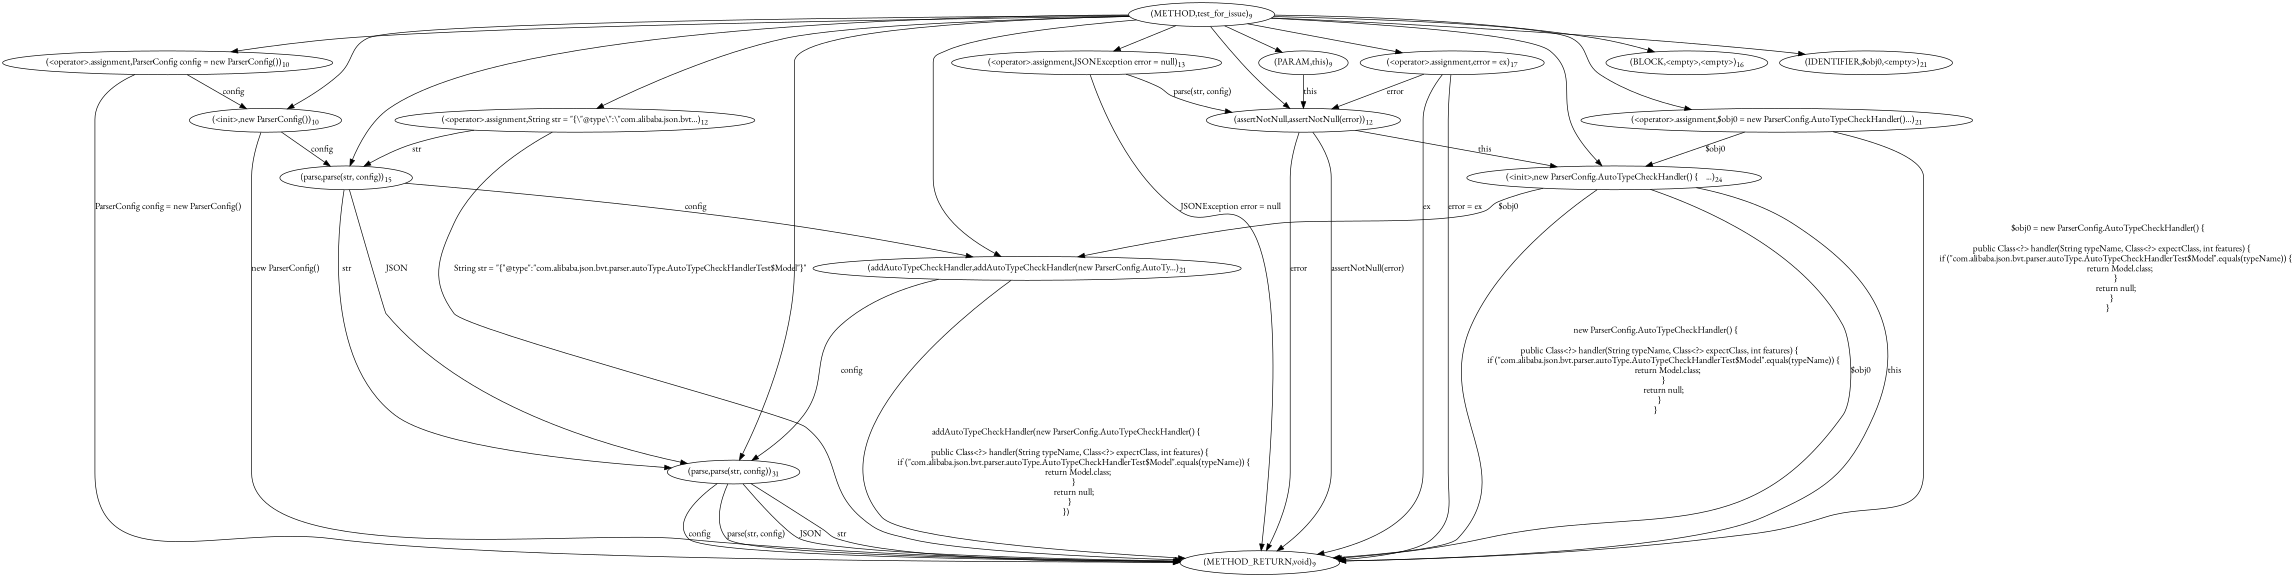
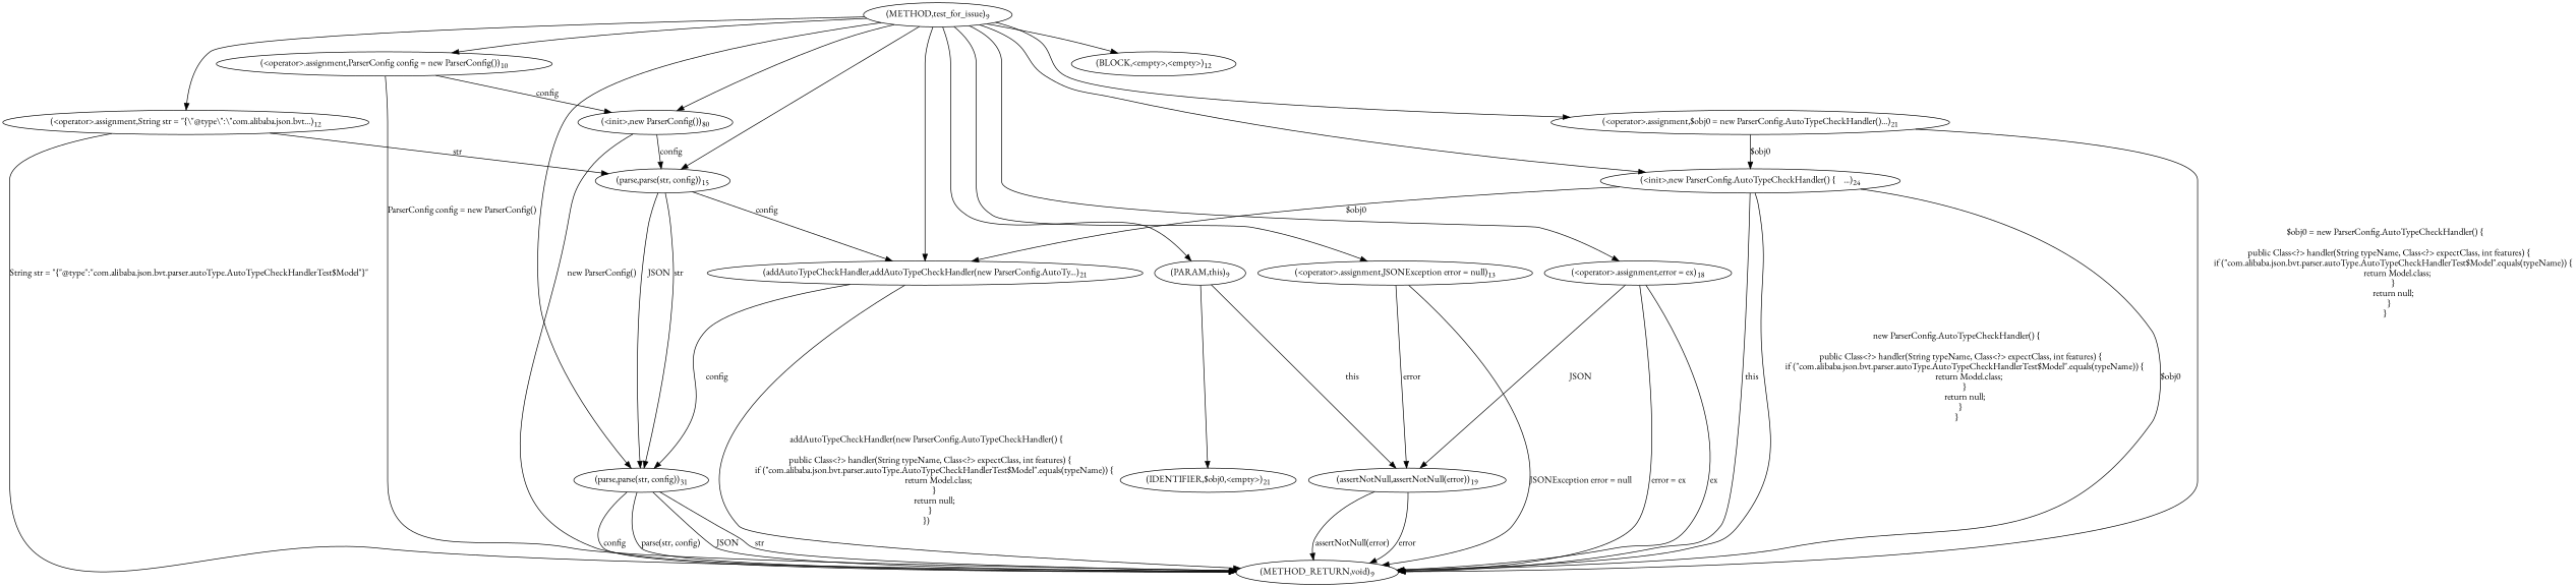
  digraph {
    fontname="EB Garamond"
    node [fontname="EB Garamond"]
    edge [fontname="EB Garamond"]
    n1 [label=<(METHOD,test_for_issue)<SUB>9</SUB>>]
    n2 [label=<(PARAM,this)<SUB>9</SUB>>]
    n3 [label=<(&lt;operator&gt;.assignment,ParserConfig config = new ParserConfig())<SUB>10</SUB>>]
-   n4 [label=<(&lt;init&gt;,new ParserConfig())<SUB>10</SUB>>]
+   n4 [label=<(&lt;init&gt;,new ParserConfig())<SUB>80</SUB>>]
    n5 [label=<(&lt;operator&gt;.assignment,String str = &quot;{\&quot;@type\&quot;:\&quot;com.alibaba.json.bvt...)<SUB>12</SUB>>]
    n6 [label=<(&lt;operator&gt;.assignment,JSONException error = null)<SUB>13</SUB>>]
-   n7 [label=<(assertNotNull,assertNotNull(error))<SUB>12</SUB>>]
+   n7 [label=<(assertNotNull,assertNotNull(error))<SUB>19</SUB>>]
    n8 [label=<(addAutoTypeCheckHandler,addAutoTypeCheckHandler(new ParserConfig.AutoTy...)<SUB>21</SUB>>]
    n9 [label=<(parse,parse(str, config))<SUB>31</SUB>>]
    n10 [label=<(parse,parse(str, config))<SUB>15</SUB>>]
-   n11 [label=<(BLOCK,&lt;empty&gt;,&lt;empty&gt;)<SUB>16</SUB>>]
+   n11 [label=<(BLOCK,&lt;empty&gt;,&lt;empty&gt;)<SUB>12</SUB>>]
    n12 [label=<(&lt;operator&gt;.assignment,$obj0 = new ParserConfig.AutoTypeCheckHandler()...)<SUB>21</SUB>>]
    n13 [label=<(&lt;init&gt;,new ParserConfig.AutoTypeCheckHandler() {    ...)<SUB>24</SUB>>]
    n14 [label=<(IDENTIFIER,$obj0,&lt;empty&gt;)<SUB>21</SUB>>]
-   n15 [label=<(&lt;operator&gt;.assignment,error = ex)<SUB>17</SUB>>]
+   n15 [label=<(&lt;operator&gt;.assignment,error = ex)<SUB>18</SUB>>]
    n16 [label=<(METHOD_RETURN,void)<SUB>9</SUB>>]
    n1 -> n2
    n1 -> n3
    n1 -> n4
    n1 -> n5
    n1 -> n6
-   n1 -> n7
    n1 -> n8
    n1 -> n9
    n1 -> n10
    n1 -> n11
    n1 -> n12
    n1 -> n13
-   n1 -> n14
+   n2 -> n14
    n1 -> n15
    n2 -> n7 [label=this]
    n3 -> n4 [label=config]
    n3 -> n16 [label="ParserConfig config = new ParserConfig()"]
    n4 -> n10 [label=config]
    n4 -> n16 [label="new ParserConfig()"]
    n5 -> n10 [label=str]
    n5 -> n16 [label="String str = &quot;{\&quot;@type\&quot;:\&quot;com.alibaba.json.bvt.parser.autoType.AutoTypeCheckHandlerTest$Model\&quot;}&quot;"]
-   n6 -> n7 [label="parse(str, config)"]
+   n6 -> n7 [label=error]
    n6 -> n16 [label="JSONException error = null"]
-   n7 -> n13 [label=this]
    n7 -> n16 [label=error]
    n7 -> n16 [label="assertNotNull(error)"]
    n8 -> n9 [label=config]
    n8 -> n16 [label="addAutoTypeCheckHandler(new ParserConfig.AutoTypeCheckHandler() {\n\n    public Class&lt;?&gt; handler(String typeName, Class&lt;?&gt; expectClass, int features) {\n        if (&quot;com.alibaba.json.bvt.parser.autoType.AutoTypeCheckHandlerTest$Model&quot;.equals(typeName)) {\n            return Model.class;\n        }\n        return null;\n    }\n})"]
    n9 -> n16 [label=JSON]
    n9 -> n16 [label=str]
    n9 -> n16 [label=config]
    n9 -> n16 [label="parse(str, config)"]
    n10 -> n8 [label=config]
    n10 -> n9 [label=JSON]
    n10 -> n9 [label=str]
    n12 -> n13 [label="$obj0"]
    n12 -> n16 [label="$obj0 = new ParserConfig.AutoTypeCheckHandler() {\n\n    public Class&lt;?&gt; handler(String typeName, Class&lt;?&gt; expectClass, int features) {\n        if (&quot;com.alibaba.json.bvt.parser.autoType.AutoTypeCheckHandlerTest$Model&quot;.equals(typeName)) {\n            return Model.class;\n        }\n        return null;\n    }\n}"]
    n13 -> n8 [label="$obj0"]
    n13 -> n16 [label="$obj0"]
    n13 -> n16 [label=this]
    n13 -> n16 [label="new ParserConfig.AutoTypeCheckHandler() {\n\n    public Class&lt;?&gt; handler(String typeName, Class&lt;?&gt; expectClass, int features) {\n        if (&quot;com.alibaba.json.bvt.parser.autoType.AutoTypeCheckHandlerTest$Model&quot;.equals(typeName)) {\n            return Model.class;\n        }\n        return null;\n    }\n}"]
-   n15 -> n7 [label=error]
+   n15 -> n7 [label=JSON]
    n15 -> n16 [label="error = ex"]
    n15 -> n16 [label=ex]
  }
